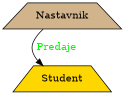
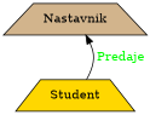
  digraph {
    node [style=filled shape=trapezium]
    n1 [label=Nastavnik fillcolor=tan]
    n2 [label=Student fillcolor=gold]
-   n1 -> n2 [fontcolor=green label=" Predaje"]
+   n2 -> n1 [fontcolor=green label=" Predaje"]
  }
